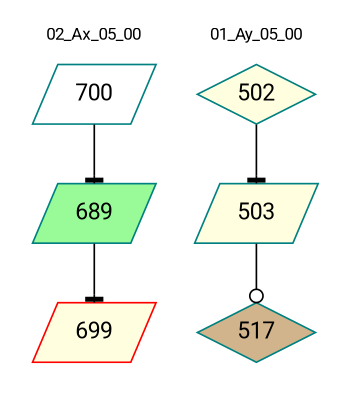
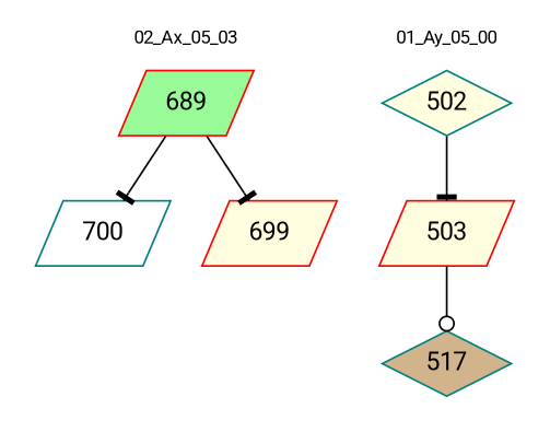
  digraph {
    fontname=Roboto
    node [color=teal fillcolor=lightyellow fontname=Roboto shape=parallelogram style=filled]
    edge [arrowhead=tee color=black fontname=Roboto]
-   n1 [fillcolor=palegreen label=689]
+   n1 [color=red fillcolor=palegreen label=689]
    n2 [fillcolor=white label=700]
    n3 [color=red label=699]
    n4 [label=502 shape=diamond]
-   n5 [label=503]
+   n5 [color=red label=503]
    n6 [fillcolor=tan label=517 shape=diamond]
    subgraph cluster_1 {
      color=white
      fontsize=10
-     label="02_Ax_05_00"
+     label="02_Ax_05_03"
      n1
      n2
      n3
    }
    subgraph cluster_2 {
      color=white
      fontsize=10
      label="01_Ay_05_00"
      n4
      n5
      n6
    }
-   n2 -> n1
+   n1 -> n2
    n1 -> n3
    n4 -> n5
    n5 -> n6 [arrowhead=odot]
  }
